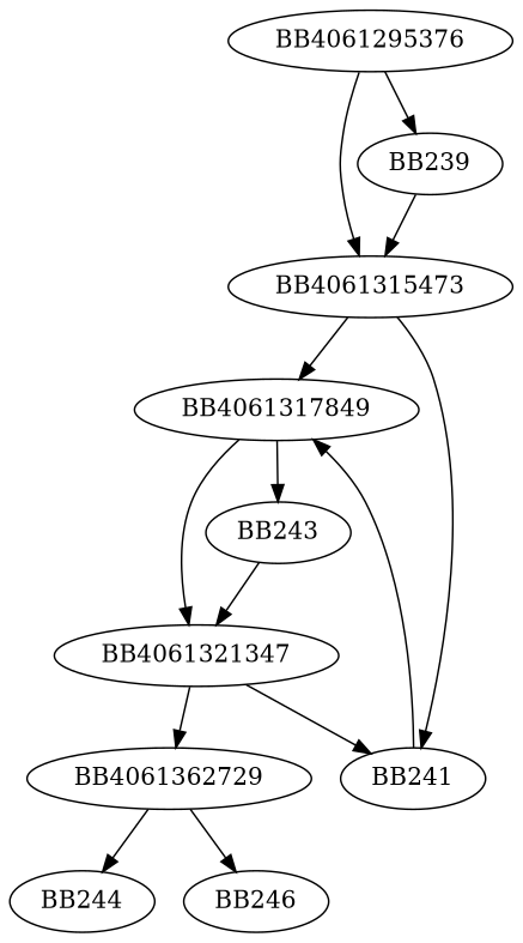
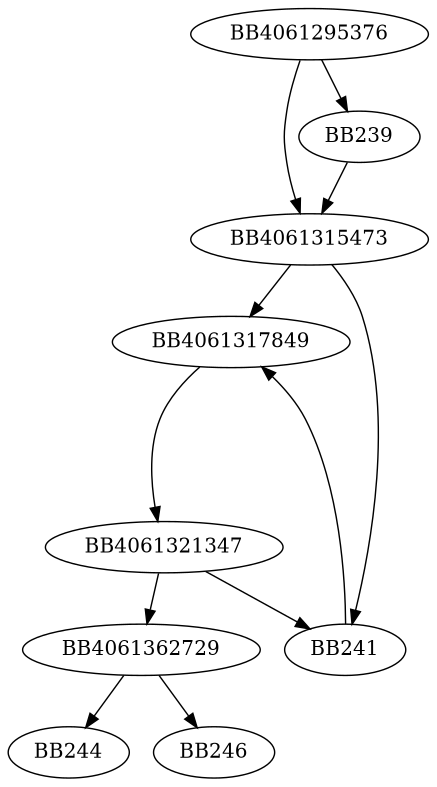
  digraph {
    BB4061295376
    BB4061315473
    BB239
    BB4061317849
    BB241
    BB4061321347
-   BB243
    BB4061362729
    BB244
    BB246
    BB4061295376 -> BB4061315473
    BB4061295376 -> BB239
    BB4061315473 -> BB4061317849
    BB4061315473 -> BB241
    BB239 -> BB4061315473
    BB4061317849 -> BB4061321347
-   BB4061317849 -> BB243
    BB241 -> BB4061317849
    BB4061321347 -> BB241
    BB4061321347 -> BB4061362729
-   BB243 -> BB4061321347
    BB4061362729 -> BB244
    BB4061362729 -> BB246
  }
